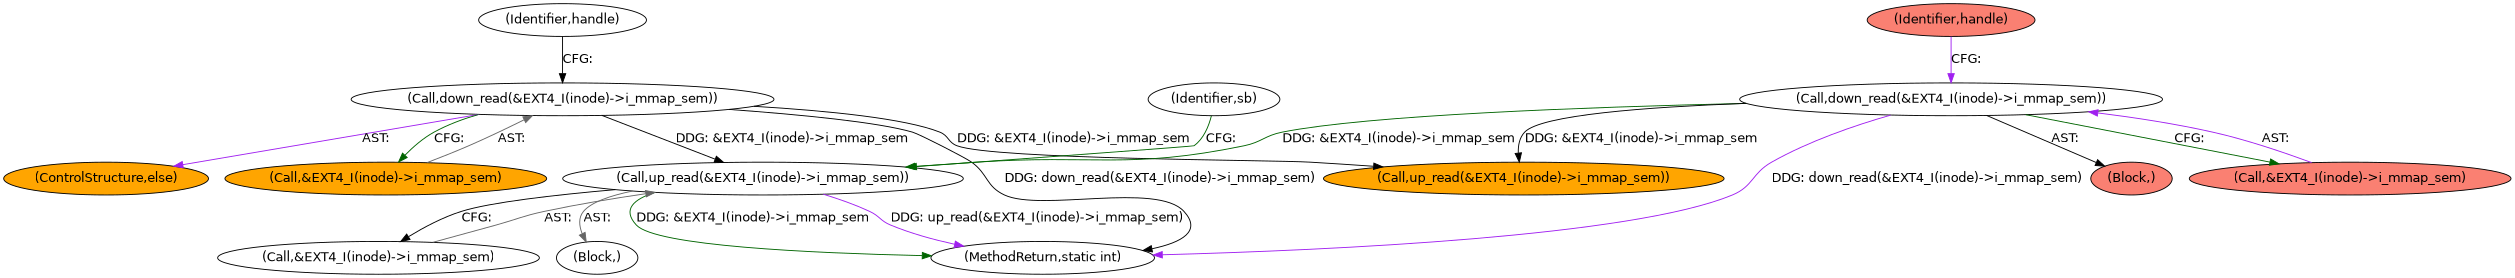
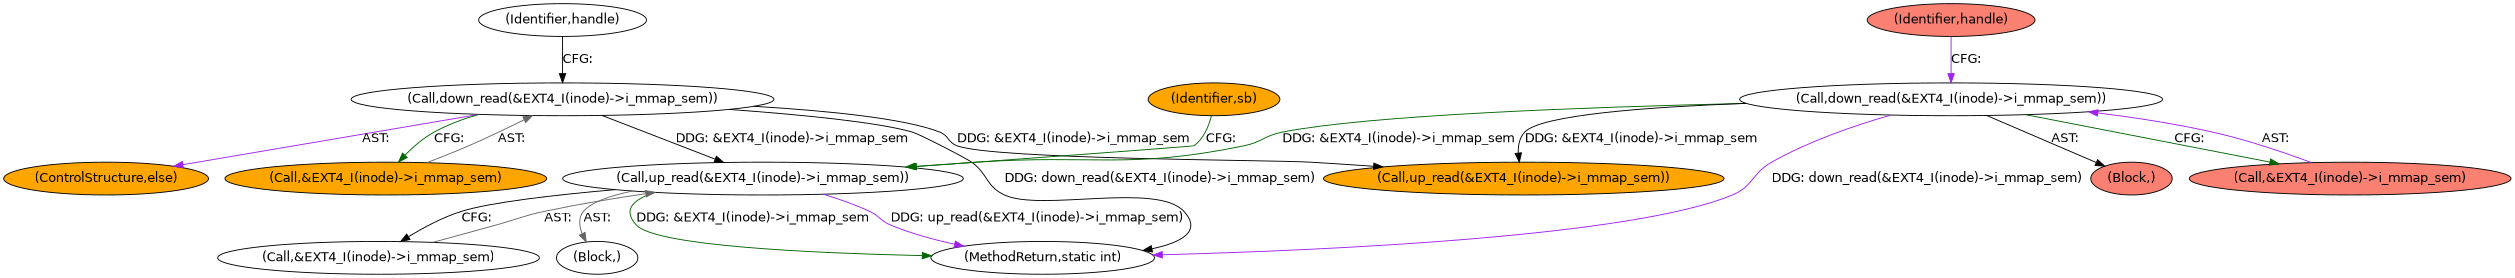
  digraph {
    fontname="DejaVu Sans"
    node [style=filled fillcolor=white fontname="DejaVu Sans"]
    edge [color=black fontname="DejaVu Sans"]
    n1 [label="(Call,up_read(&EXT4_I(inode)->i_mmap_sem))"]
    n2 [label="(Block,)"]
    n3 [label="(Call,&EXT4_I(inode)->i_mmap_sem)"]
    n4 [label="(MethodReturn,static int)"]
    n5 [label="(Call,down_read(&EXT4_I(inode)->i_mmap_sem))"]
    n6 [label="(ControlStructure,else)" fillcolor=orange]
    n7 [label="(Call,&EXT4_I(inode)->i_mmap_sem)" fillcolor=orange]
    n8 [label="(Call,up_read(&EXT4_I(inode)->i_mmap_sem))" fillcolor=orange]
    n9 [label="(Call,down_read(&EXT4_I(inode)->i_mmap_sem))"]
    n10 [label="(Block,)" fillcolor=salmon]
    n11 [label="(Call,&EXT4_I(inode)->i_mmap_sem)" fillcolor=salmon]
    n12 [label="(Identifier,handle)" fillcolor=salmon]
    n13 [label="(Identifier,handle)"]
-   n14 [label="(Identifier,sb)"]
+   n14 [label="(Identifier,sb)" fillcolor=orange]
    n1 -> n2 [label="AST: " color=gray40]
    n1 -> n3 [label="CFG: "]
    n1 -> n4 [label="DDG: &EXT4_I(inode)->i_mmap_sem" color=darkgreen]
    n1 -> n4 [label="DDG: up_read(&EXT4_I(inode)->i_mmap_sem)" color=purple]
    n3 -> n1 [label="AST: " color=gray40]
    n5 -> n1 [label="DDG: &EXT4_I(inode)->i_mmap_sem"]
    n5 -> n4 [label="DDG: down_read(&EXT4_I(inode)->i_mmap_sem)"]
    n5 -> n6 [label="AST: " color=purple]
    n5 -> n7 [label="CFG: " color=darkgreen]
    n5 -> n8 [label="DDG: &EXT4_I(inode)->i_mmap_sem"]
    n7 -> n5 [label="AST: " color=gray40]
    n9 -> n1 [label="DDG: &EXT4_I(inode)->i_mmap_sem" color=darkgreen]
    n9 -> n4 [label="DDG: down_read(&EXT4_I(inode)->i_mmap_sem)" color=purple]
    n9 -> n8 [label="DDG: &EXT4_I(inode)->i_mmap_sem"]
    n9 -> n10 [label="AST: "]
    n9 -> n11 [label="CFG: " color=darkgreen]
    n11 -> n9 [label="AST: " color=purple]
    n12 -> n9 [label="CFG: " color=purple]
    n13 -> n5 [label="CFG: "]
    n14 -> n1 [label="CFG: " color=darkgreen]
  }
